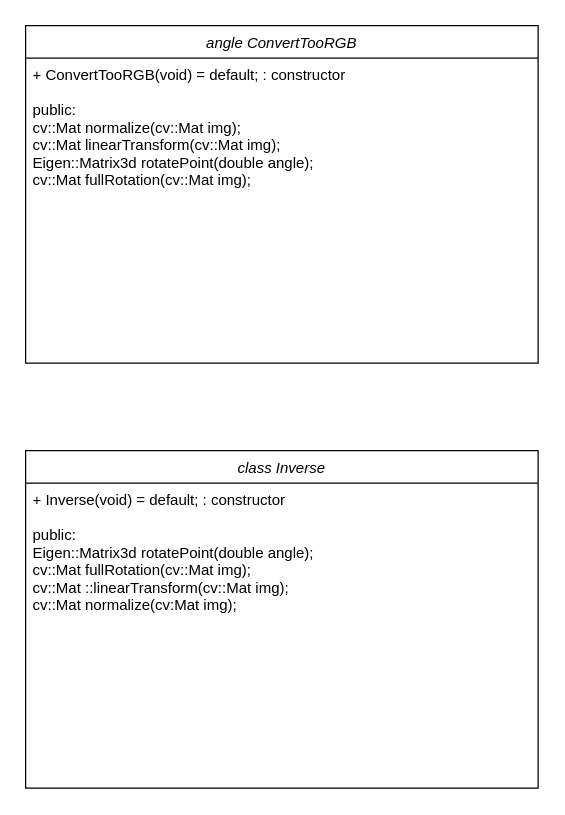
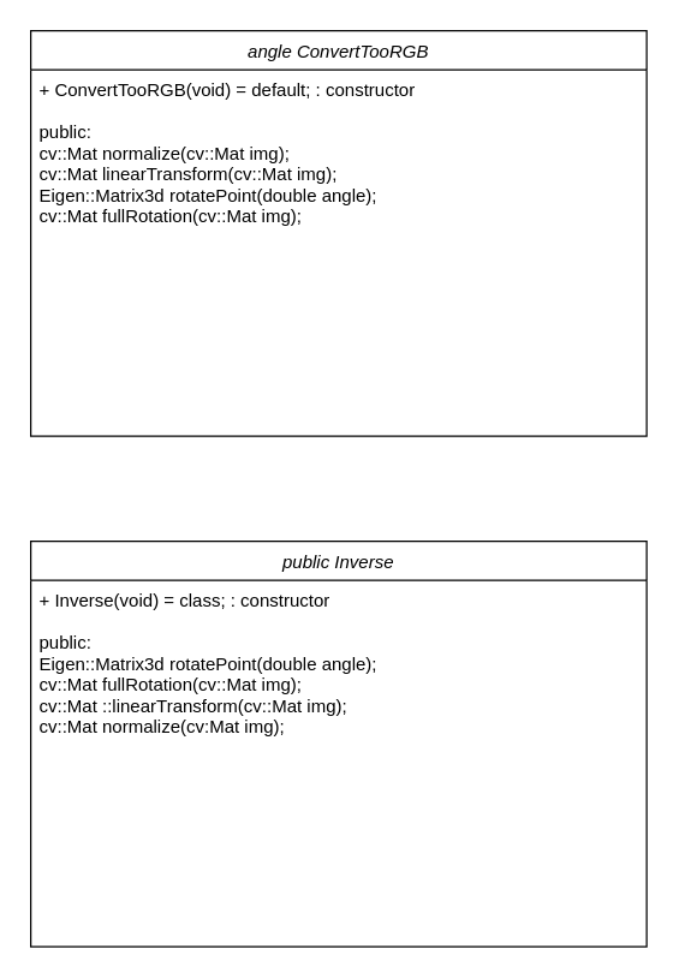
  <mxCell id="0" />
  <mxCell id="1" parent="0" />
  <mxCell id="2" value="angle ConvertTooRGB " style="swimlane;fontStyle=2;align=center;verticalAlign=top;childLayout=stackLayout;horizontal=1;startSize=26;horizontalStack=0;resizeParent=1;resizeLast=0;collapsible=1;marginBottom=0;rounded=0;shadow=0;strokeWidth=1;" vertex="1" parent="1"><mxGeometry x="20" y="20" width="410" height="270" as="geometry"><mxRectangle x="230" y="140" width="160" height="26" as="alternateBounds" /></mxGeometry></mxCell>
  <mxCell id="3" value="+ ConvertTooRGB(void) = default; : constructor&#10;&#10;public:&#10;cv::Mat normalize(cv::Mat img);&#10;    cv::Mat linearTransform(cv::Mat img); &#10;    Eigen::Matrix3d rotatePoint(double angle);&#10;    cv::Mat fullRotation(cv::Mat img);&#10;&#10;&#10;&#10;&#10;&#10;" style="text;align=left;verticalAlign=top;spacingLeft=4;spacingRight=4;overflow=hidden;rotatable=0;points=[[0,0.5],[1,0.5]];portConstraint=eastwest;" vertex="1" parent="2"><mxGeometry y="26" width="410" height="244" as="geometry" /></mxCell>
- <mxCell id="4" value="class Inverse" style="swimlane;fontStyle=2;align=center;verticalAlign=top;childLayout=stackLayout;horizontal=1;startSize=26;horizontalStack=0;resizeParent=1;resizeLast=0;collapsible=1;marginBottom=0;rounded=0;shadow=0;strokeWidth=1;" vertex="1" parent="1"><mxGeometry x="20" y="360" width="410" height="270" as="geometry"><mxRectangle x="230" y="140" width="160" height="26" as="alternateBounds" /></mxGeometry></mxCell>
- <mxCell id="5" value="+ Inverse(void) = default; : constructor&#10;&#10;public:&#10;    Eigen::Matrix3d rotatePoint(double angle);&#10;    cv::Mat fullRotation(cv::Mat img);&#10;cv::Mat ::linearTransform(cv::Mat img);&#10;cv::Mat normalize(cv:Mat img);&#10;&#10;&#10;&#10;&#10;&#10;" style="text;align=left;verticalAlign=top;spacingLeft=4;spacingRight=4;overflow=hidden;rotatable=0;points=[[0,0.5],[1,0.5]];portConstraint=eastwest;" vertex="1" parent="4"><mxGeometry y="26" width="410" height="244" as="geometry" /></mxCell>
+ <mxCell id="4" value="public Inverse" style="swimlane;fontStyle=2;align=center;verticalAlign=top;childLayout=stackLayout;horizontal=1;startSize=26;horizontalStack=0;resizeParent=1;resizeLast=0;collapsible=1;marginBottom=0;rounded=0;shadow=0;strokeWidth=1;" vertex="1" parent="1"><mxGeometry x="20" y="360" width="410" height="270" as="geometry"><mxRectangle x="230" y="140" width="160" height="26" as="alternateBounds" /></mxGeometry></mxCell>
+ <mxCell id="5" value="+ Inverse(void) = class; : constructor&#10;&#10;public:&#10;    Eigen::Matrix3d rotatePoint(double angle);&#10;    cv::Mat fullRotation(cv::Mat img);&#10;cv::Mat ::linearTransform(cv::Mat img);&#10;cv::Mat normalize(cv:Mat img);&#10;&#10;&#10;&#10;&#10;&#10;" style="text;align=left;verticalAlign=top;spacingLeft=4;spacingRight=4;overflow=hidden;rotatable=0;points=[[0,0.5],[1,0.5]];portConstraint=eastwest;" vertex="1" parent="4"><mxGeometry y="26" width="410" height="244" as="geometry" /></mxCell>
